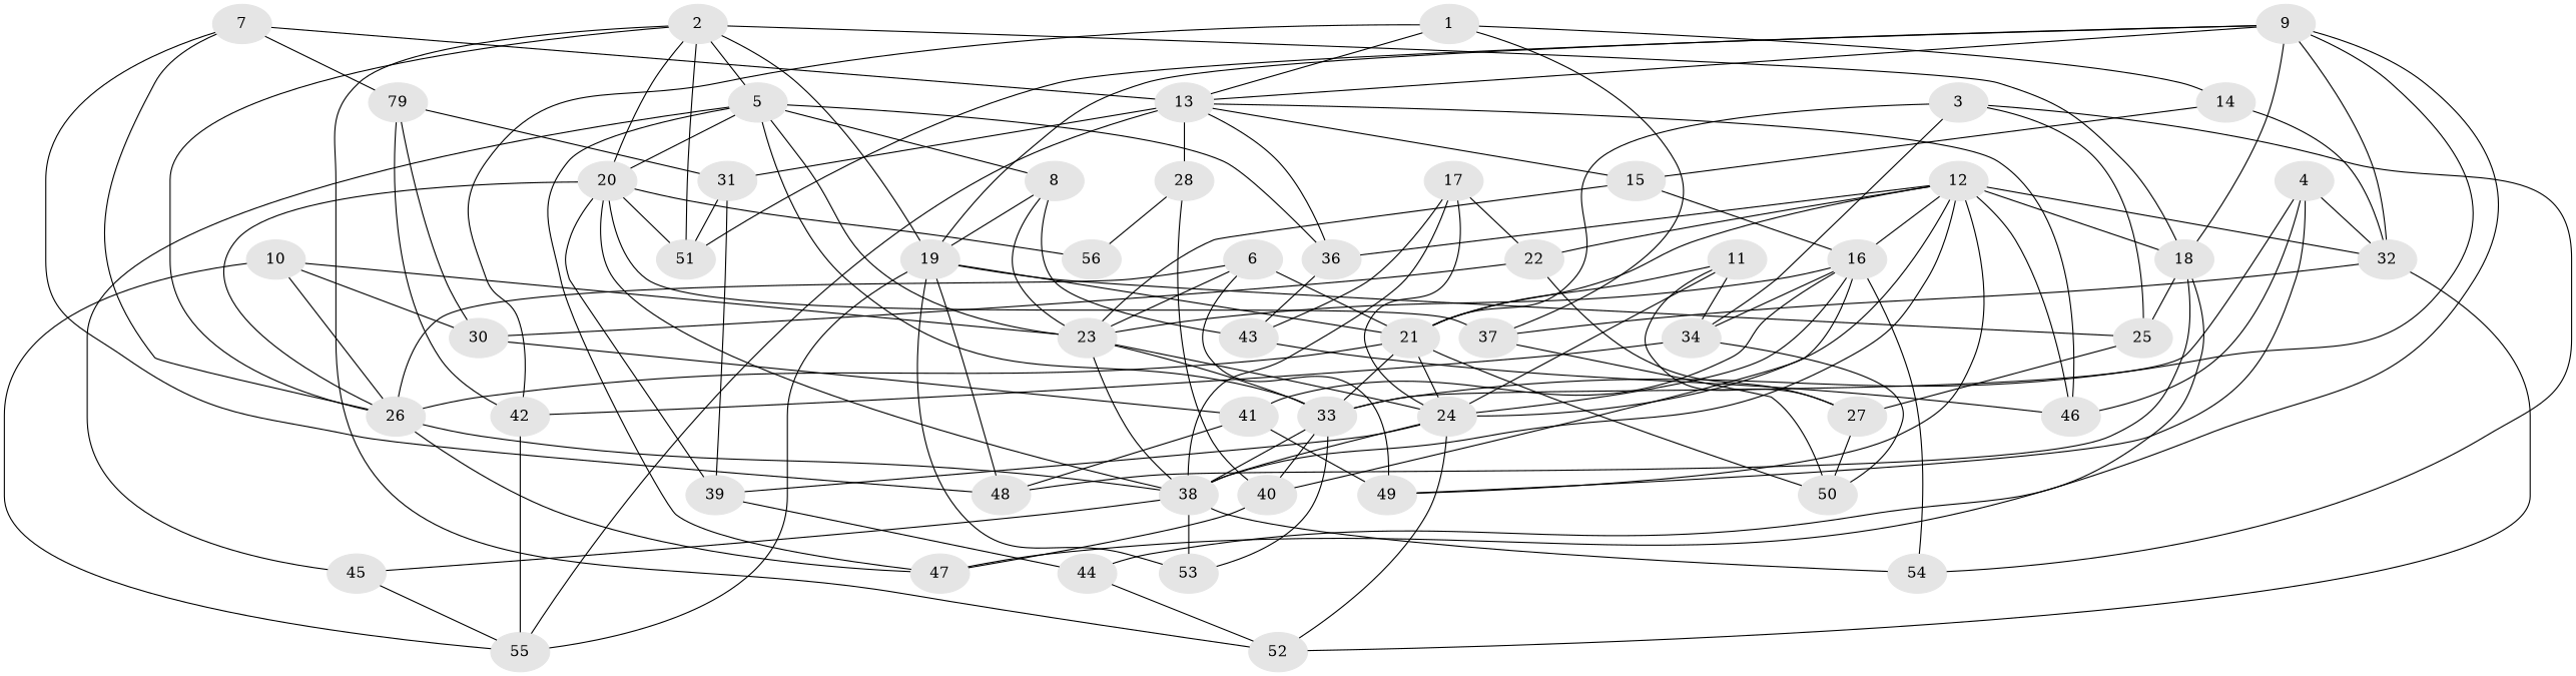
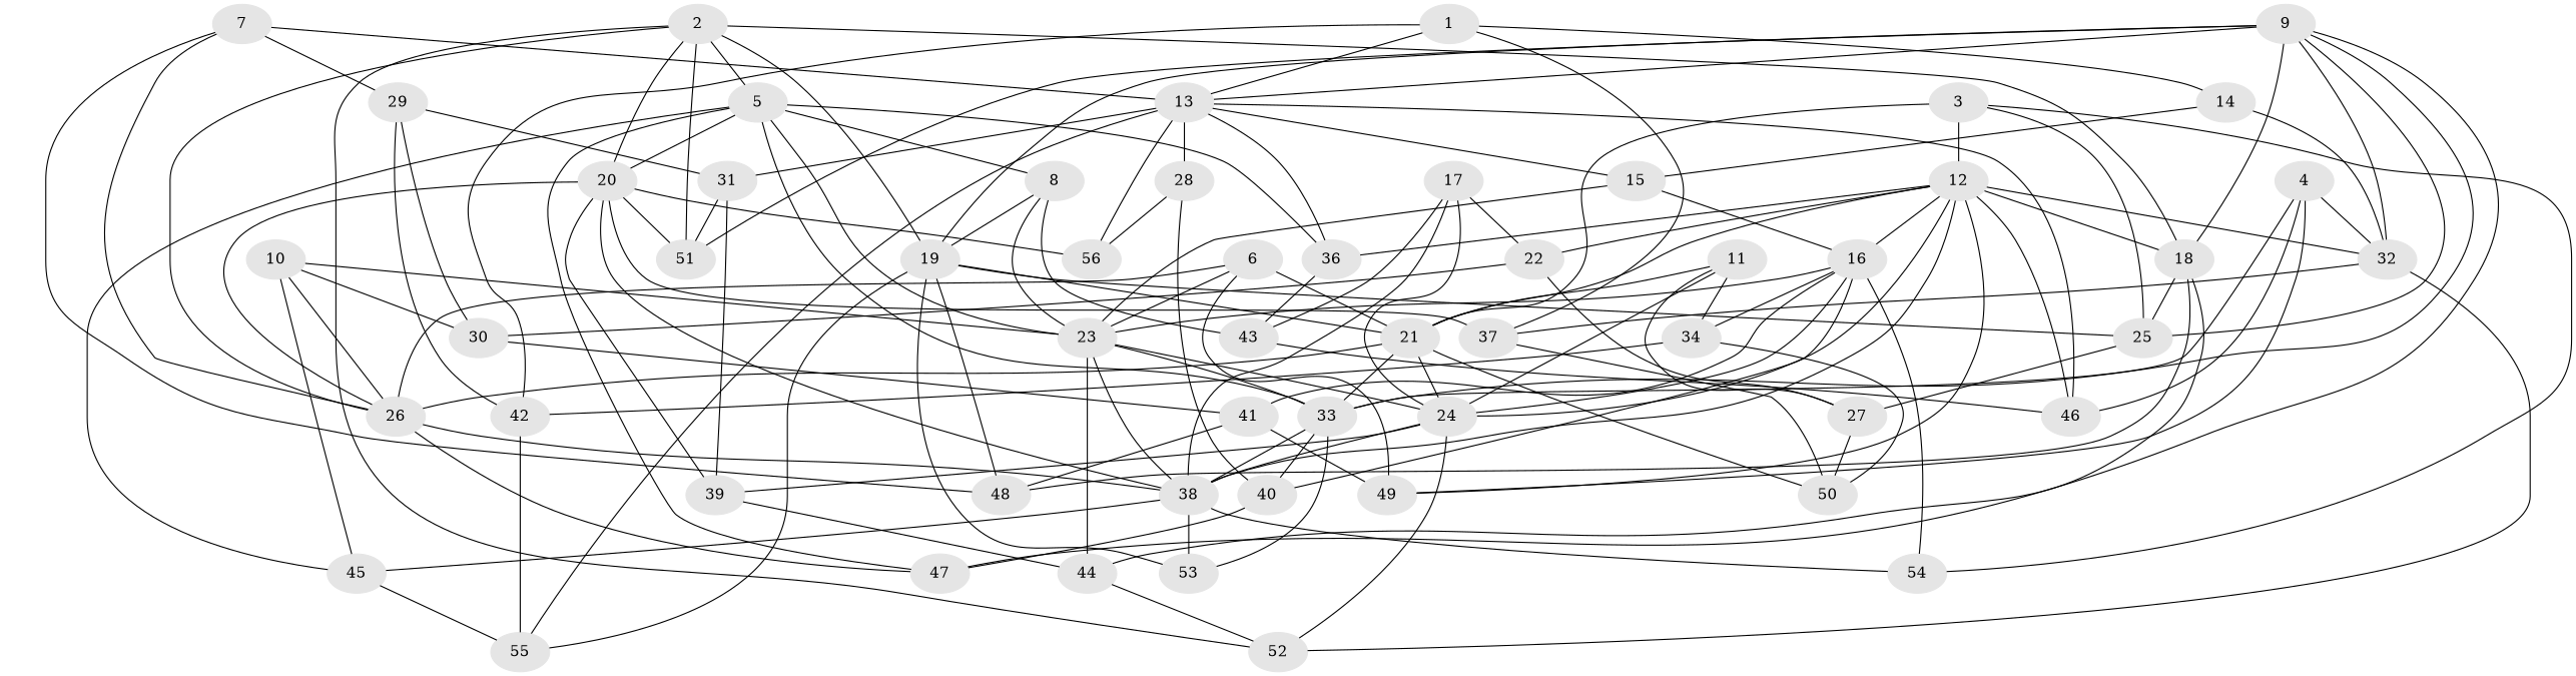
  graph {
    node [color=gray90 style=filled]
    edge [weight=1.0]
    1
    13
    14
    37
    42
    46
    36
    15
    28
    31
    55
    56
    32
    50
    2
    5
    18
    19
    20
    26
    51
    52
    33
    8
    23
    45
    47
    25
    48
    44
    21
    53
    38
    39
    3
    12
    54
    49
    16
    24
    22
    27
    4
    40
    43
    6
    7
-   29 [label=79]
+   29
    30
    9
    34
    41
    10
    11
    17
    1 -- 13
    1 -- 14
    1 -- 37
    1 -- 42
    13 -- 46
    13 -- 36
    13 -- 15
    13 -- 28 [weight=2.0]
    13 -- 31
    13 -- 55
+   13 -- 56 [weight=2.0]
    14 -- 15
    14 -- 32
    37 -- 50
    42 -- 55
    36 -- 43
    15 -- 23
    15 -- 16
    28 -- 56
    28 -- 40
    31 -- 51
    31 -- 39
    32 -- 37
    32 -- 52
    2 -- 5
    2 -- 18 [weight=3.0]
    2 -- 19 [weight=2.0]
    2 -- 20 [weight=2.0]
    2 -- 26 [weight=2.0]
    2 -- 51
    2 -- 52
    5 -- 36
    5 -- 20 [weight=2.0]
    5 -- 33 [weight=2.0]
    5 -- 8
    5 -- 23
    5 -- 45
    5 -- 47
    18 -- 25
    18 -- 48
    18 -- 44
    19 -- 55
    19 -- 25
    19 -- 48
    19 -- 21
    19 -- 53
    20 -- 37
    20 -- 56
    20 -- 26
    20 -- 51
    20 -- 38
    20 -- 39
    26 -- 47
    26 -- 38
    33 -- 53
    33 -- 38 [weight=2.0]
    33 -- 40
    8 -- 19
    8 -- 23
    8 -- 43
    23 -- 33
+   23 -- 44
    23 -- 38
    23 -- 24
    45 -- 55
    25 -- 27
    44 -- 52
    21 -- 50
    21 -- 26 [weight=2.0]
    21 -- 33
    21 -- 24
    38 -- 45
    38 -- 53
    38 -- 54 [weight=2.0]
    39 -- 44
    3 -- 25
    3 -- 21
-   3 -- 34
+   3 -- 12
    3 -- 54
    12 -- 46
    12 -- 36
    12 -- 32 [weight=2.0]
    12 -- 18
    12 -- 21
    12 -- 38
    12 -- 49
    12 -- 16
    12 -- 24
    12 -- 22
    16 -- 23
    16 -- 54
    16 -- 24 [weight=2.0]
    16 -- 40
    16 -- 34
    16 -- 41
    24 -- 52
    24 -- 38
    24 -- 39
    22 -- 27
    22 -- 30
    27 -- 50
    4 -- 46
    4 -- 32
    4 -- 33
    4 -- 49
    40 -- 47
    43 -- 46
    6 -- 26
    6 -- 23
    6 -- 21
    6 -- 49
    7 -- 13
    7 -- 26
    7 -- 48
    7 -- 29
    29 -- 42
    29 -- 31
    29 -- 30
    30 -- 41
    9 -- 13
    9 -- 32
    9 -- 18
    9 -- 19 [weight=2.0]
    9 -- 51
    9 -- 33
    9 -- 47
+   9 -- 25
    34 -- 42
    34 -- 50
    41 -- 48
    41 -- 49
    10 -- 26
    10 -- 23
-   10 -- 55
+   10 -- 45
    10 -- 30
    11 -- 21
    11 -- 24
    11 -- 27
    11 -- 34
    17 -- 38
    17 -- 24
    17 -- 22
    17 -- 43
  }
